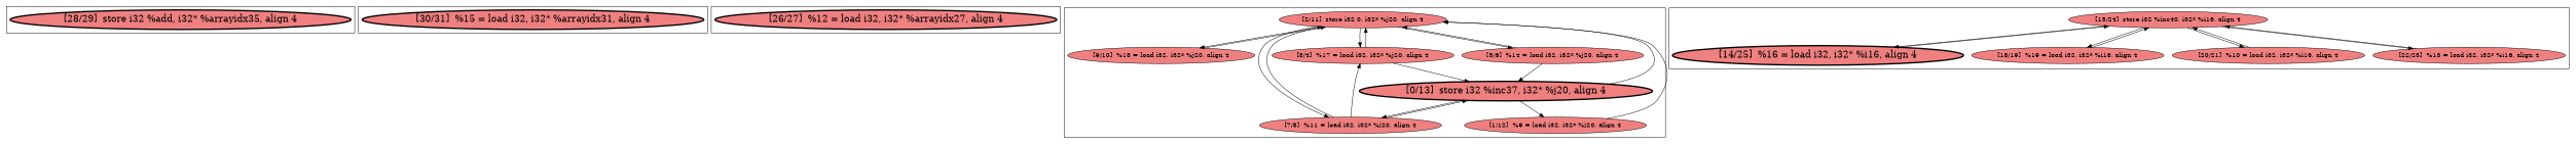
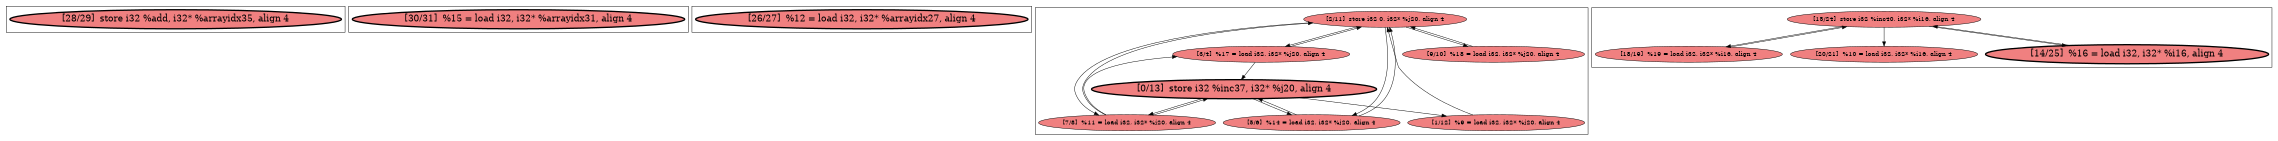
  digraph {
    node [fillcolor=lightcoral shape=ellipse style=filled]
    n1 [fontsize=20 label="[28/29]  store i32 %add, i32* %arrayidx35, align 4" penwidth=3.0]
    n2 [fontsize=20 label="[30/31]  %15 = load i32, i32* %arrayidx31, align 4" penwidth=3.0]
    n3 [fontsize=20 label="[26/27]  %12 = load i32, i32* %arrayidx27, align 4" penwidth=3.0]
    n4 [label="[2/11]  store i32 0, i32* %j20, align 4"]
    n5 [label="[9/10]  %18 = load i32, i32* %j20, align 4"]
    n6 [fontsize=20 label="[0/13]  store i32 %inc37, i32* %j20, align 4" penwidth=3.0]
    n7 [label="[3/4]  %17 = load i32, i32* %j20, align 4"]
    n8 [label="[5/6]  %14 = load i32, i32* %j20, align 4"]
    n9 [label="[1/12]  %9 = load i32, i32* %j20, align 4"]
    n10 [label="[7/8]  %11 = load i32, i32* %j20, align 4"]
    n11 [label="[15/24]  store i32 %inc40, i32* %i16, align 4"]
    n12 [fontsize=20 label="[14/25]  %16 = load i32, i32* %i16, align 4" penwidth=3.0]
    n13 [label="[18/19]  %19 = load i32, i32* %i16, align 4"]
    n14 [label="[20/21]  %10 = load i32, i32* %i16, align 4"]
-   n15 [label="[22/23]  %13 = load i32, i32* %i16, align 4"]
    subgraph cluster_1 {
      n1
    }
    subgraph cluster_2 {
      n2
    }
    subgraph cluster_3 {
      n3
    }
    subgraph cluster_4 {
      n4
      n5
      n6
      n7
      n8
      n9
      n10
    }
    subgraph cluster_5 {
      n11
      n12
      n13
      n14
-     n15
    }
    n4 -> n5
    n4 -> n7
    n4 -> n8
    n4 -> n10
    n5 -> n4
-   n6 -> n4
+   n6 -> n8
    n6 -> n9
    n6 -> n10
    n7 -> n4
    n7 -> n6
    n8 -> n4
    n8 -> n6
    n9 -> n4
    n10 -> n4
    n10 -> n6
    n10 -> n7
    n11 -> n12
    n11 -> n13
    n11 -> n14
-   n11 -> n15
    n12 -> n11
    n13 -> n11
-   n14 -> n11
-   n15 -> n11
  }
